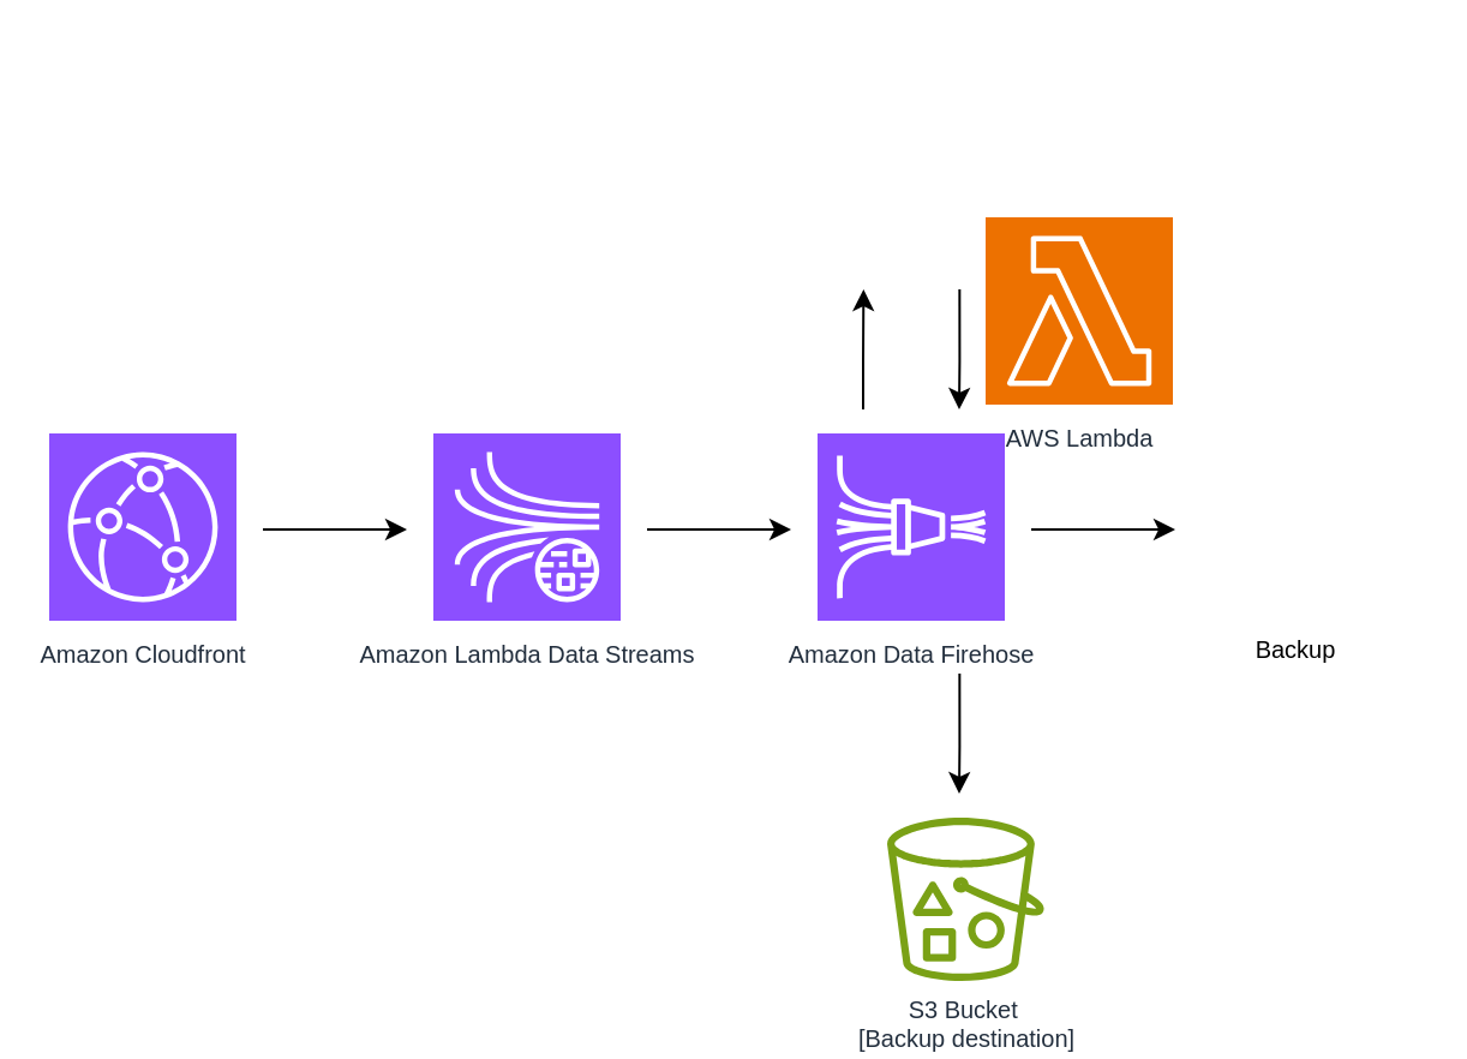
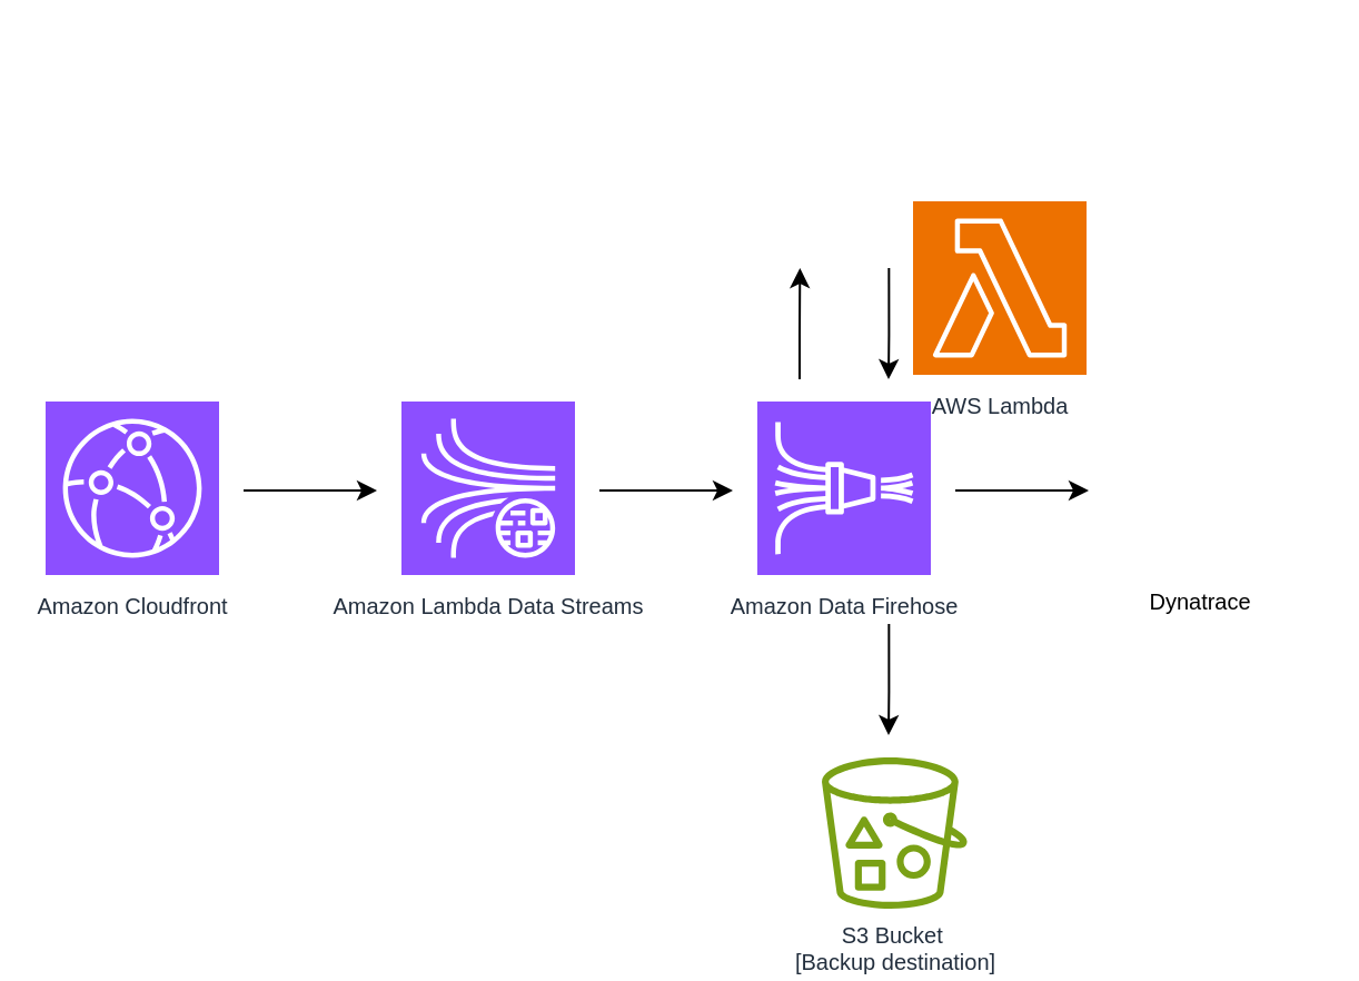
  <mxCell id="0" />
  <mxCell id="1" parent="0" />
  <mxCell id="2" value="&lt;font style=&quot;font-size: 10px;&quot;&gt;Amazon Data Firehose&lt;/font&gt;" style="sketch=0;points=[[0,0,0],[0.25,0,0],[0.5,0,0],[0.75,0,0],[1,0,0],[0,1,0],[0.25,1,0],[0.5,1,0],[0.75,1,0],[1,1,0],[0,0.25,0],[0,0.5,0],[0,0.75,0],[1,0.25,0],[1,0.5,0],[1,0.75,0]];outlineConnect=0;fontColor=#232F3E;fillColor=#8C4FFF;strokeColor=#ffffff;dashed=0;verticalLabelPosition=bottom;verticalAlign=top;align=center;html=1;fontSize=12;fontStyle=0;aspect=fixed;shape=mxgraph.aws4.resourceIcon;resIcon=mxgraph.aws4.kinesis_data_firehose;" parent="1" vertex="1"><mxGeometry x="340" y="180" width="78" height="78" as="geometry" /></mxCell>
  <mxCell id="3" value="&lt;font size=&quot;1&quot;&gt;&lt;span style=&quot;&quot;&gt;Amazon Lambda Data Streams&lt;br&gt;&lt;/span&gt;&lt;/font&gt;" style="sketch=0;points=[[0,0,0],[0.25,0,0],[0.5,0,0],[0.75,0,0],[1,0,0],[0,1,0],[0.25,1,0],[0.5,1,0],[0.75,1,0],[1,1,0],[0,0.25,0],[0,0.5,0],[0,0.75,0],[1,0.25,0],[1,0.5,0],[1,0.75,0]];outlineConnect=0;fontColor=#232F3E;fillColor=#8C4FFF;strokeColor=#ffffff;dashed=0;verticalLabelPosition=bottom;verticalAlign=top;align=center;html=1;fontSize=12;fontStyle=0;aspect=fixed;shape=mxgraph.aws4.resourceIcon;resIcon=mxgraph.aws4.kinesis_data_streams;" parent="1" vertex="1"><mxGeometry x="180" y="180" width="78" height="78" as="geometry" /></mxCell>
  <mxCell id="4" value="" style="edgeStyle=orthogonalEdgeStyle;rounded=0;orthogonalLoop=1;jettySize=auto;html=1;" parent="1" edge="1"><mxGeometry relative="1" as="geometry"><mxPoint x="109" y="220" as="sourcePoint" /><mxPoint x="169" y="220" as="targetPoint" /></mxGeometry></mxCell>
  <mxCell id="5" value="&lt;font style=&quot;font-size: 10px;&quot;&gt;Amazon Cloudfront&lt;/font&gt;" style="sketch=0;points=[[0,0,0],[0.25,0,0],[0.5,0,0],[0.75,0,0],[1,0,0],[0,1,0],[0.25,1,0],[0.5,1,0],[0.75,1,0],[1,1,0],[0,0.25,0],[0,0.5,0],[0,0.75,0],[1,0.25,0],[1,0.5,0],[1,0.75,0]];outlineConnect=0;fontColor=#232F3E;fillColor=#8C4FFF;strokeColor=#ffffff;dashed=0;verticalLabelPosition=bottom;verticalAlign=top;align=center;html=1;fontSize=12;fontStyle=0;aspect=fixed;shape=mxgraph.aws4.resourceIcon;resIcon=mxgraph.aws4.cloudfront;" parent="1" vertex="1"><mxGeometry x="20" y="180" width="78" height="78" as="geometry" /></mxCell>
- <mxCell id="6" value="Backup" style="shape=image;verticalLabelPosition=bottom;labelBackgroundColor=none;verticalAlign=top;aspect=fixed;imageAspect=0;image=https://cdn.icon-icons.com/icons2/2699/PNG/512/dynatrace_logo_icon_168227.png;fontSize=10;html=1;" parent="1" vertex="1"><mxGeometry x="500" y="180" width="78" height="78" as="geometry" /></mxCell>
+ <mxCell id="6" value="Dynatrace" style="shape=image;verticalLabelPosition=bottom;labelBackgroundColor=none;verticalAlign=top;aspect=fixed;imageAspect=0;image=https://cdn.icon-icons.com/icons2/2699/PNG/512/dynatrace_logo_icon_168227.png;fontSize=10;html=1;" parent="1" vertex="1"><mxGeometry x="500" y="180" width="78" height="78" as="geometry" /></mxCell>
  <mxCell id="7" value="&lt;font style=&quot;font-size: 10px;&quot;&gt;AWS Lambda&lt;/font&gt;" style="sketch=0;points=[[0,0,0],[0.25,0,0],[0.5,0,0],[0.75,0,0],[1,0,0],[0,1,0],[0.25,1,0],[0.5,1,0],[0.75,1,0],[1,1,0],[0,0.25,0],[0,0.5,0],[0,0.75,0],[1,0.25,0],[1,0.5,0],[1,0.75,0]];outlineConnect=0;fontColor=#232F3E;fillColor=#ED7100;strokeColor=#ffffff;dashed=0;verticalLabelPosition=bottom;verticalAlign=top;align=center;html=1;fontSize=12;fontStyle=0;aspect=fixed;shape=mxgraph.aws4.resourceIcon;resIcon=mxgraph.aws4.lambda;labelPosition=center;horizontal=1;" parent="1" vertex="1"><mxGeometry x="410" y="90" width="78" height="78" as="geometry" /></mxCell>
  <mxCell id="8" value="" style="edgeStyle=orthogonalEdgeStyle;rounded=0;orthogonalLoop=1;jettySize=auto;html=1;" parent="1" edge="1"><mxGeometry relative="1" as="geometry"><mxPoint x="269" y="220" as="sourcePoint" /><mxPoint x="329" y="220" as="targetPoint" /></mxGeometry></mxCell>
  <mxCell id="9" value="" style="edgeStyle=orthogonalEdgeStyle;rounded=0;orthogonalLoop=1;jettySize=auto;html=1;" parent="1" edge="1"><mxGeometry relative="1" as="geometry"><mxPoint x="429" y="220" as="sourcePoint" /><mxPoint x="489" y="220" as="targetPoint" /></mxGeometry></mxCell>
  <mxCell id="10" style="edgeStyle=orthogonalEdgeStyle;rounded=0;orthogonalLoop=1;jettySize=auto;html=1;exitX=0.25;exitY=0;exitDx=0;exitDy=0;exitPerimeter=0;" parent="1" edge="1"><mxGeometry relative="1" as="geometry"><mxPoint x="399" y="170" as="targetPoint" /><mxPoint x="399.167" y="120" as="sourcePoint" /><Array as="points"><mxPoint x="399.5" y="150" /><mxPoint x="399.5" y="150" /></Array></mxGeometry></mxCell>
  <mxCell id="11" style="edgeStyle=orthogonalEdgeStyle;rounded=0;orthogonalLoop=1;jettySize=auto;html=1;exitX=0.25;exitY=0;exitDx=0;exitDy=0;exitPerimeter=0;" parent="1" edge="1"><mxGeometry relative="1" as="geometry"><mxPoint x="359.167" y="120" as="targetPoint" /><mxPoint x="359" y="170" as="sourcePoint" /><Array as="points"><mxPoint x="359.5" y="150" /><mxPoint x="359.5" y="150" /></Array></mxGeometry></mxCell>
  <mxCell id="12" style="edgeStyle=orthogonalEdgeStyle;rounded=0;orthogonalLoop=1;jettySize=auto;html=1;exitX=0.25;exitY=0;exitDx=0;exitDy=0;exitPerimeter=0;" parent="1" edge="1"><mxGeometry relative="1" as="geometry"><mxPoint x="399" y="330" as="targetPoint" /><mxPoint x="399.167" y="280" as="sourcePoint" /><Array as="points"><mxPoint x="399.5" y="310" /><mxPoint x="399.5" y="310" /></Array></mxGeometry></mxCell>
  <mxCell id="13" value="&lt;div style=&quot;font-size: 10px;&quot;&gt;&lt;font style=&quot;font-size: 10px;&quot;&gt;S3 Bucket&amp;nbsp;&lt;/font&gt;&lt;/div&gt;&lt;div style=&quot;font-size: 10px;&quot;&gt;&lt;font style=&quot;font-size: 10px;&quot;&gt;[Backup destination]&lt;/font&gt;&lt;/div&gt;" style="sketch=0;outlineConnect=0;fontColor=#232F3E;gradientColor=none;fillColor=#7AA116;strokeColor=none;dashed=0;verticalLabelPosition=bottom;verticalAlign=top;align=center;html=1;fontSize=12;fontStyle=0;aspect=fixed;pointerEvents=1;shape=mxgraph.aws4.bucket_with_objects;" parent="1" vertex="1"><mxGeometry x="369" y="340" width="65.39" height="68" as="geometry" /></mxCell>
  <mxCell id="14" value="" style="shape=image;verticalLabelPosition=bottom;labelBackgroundColor=default;verticalAlign=top;aspect=fixed;imageAspect=0;image=https://openupthecloud.com/wp-content/uploads/2019/10/0_3i0MOCi2wHX607Jp.png;" vertex="1" parent="1"><mxGeometry x="489" y="20" width="100" height="50" as="geometry" /></mxCell>
